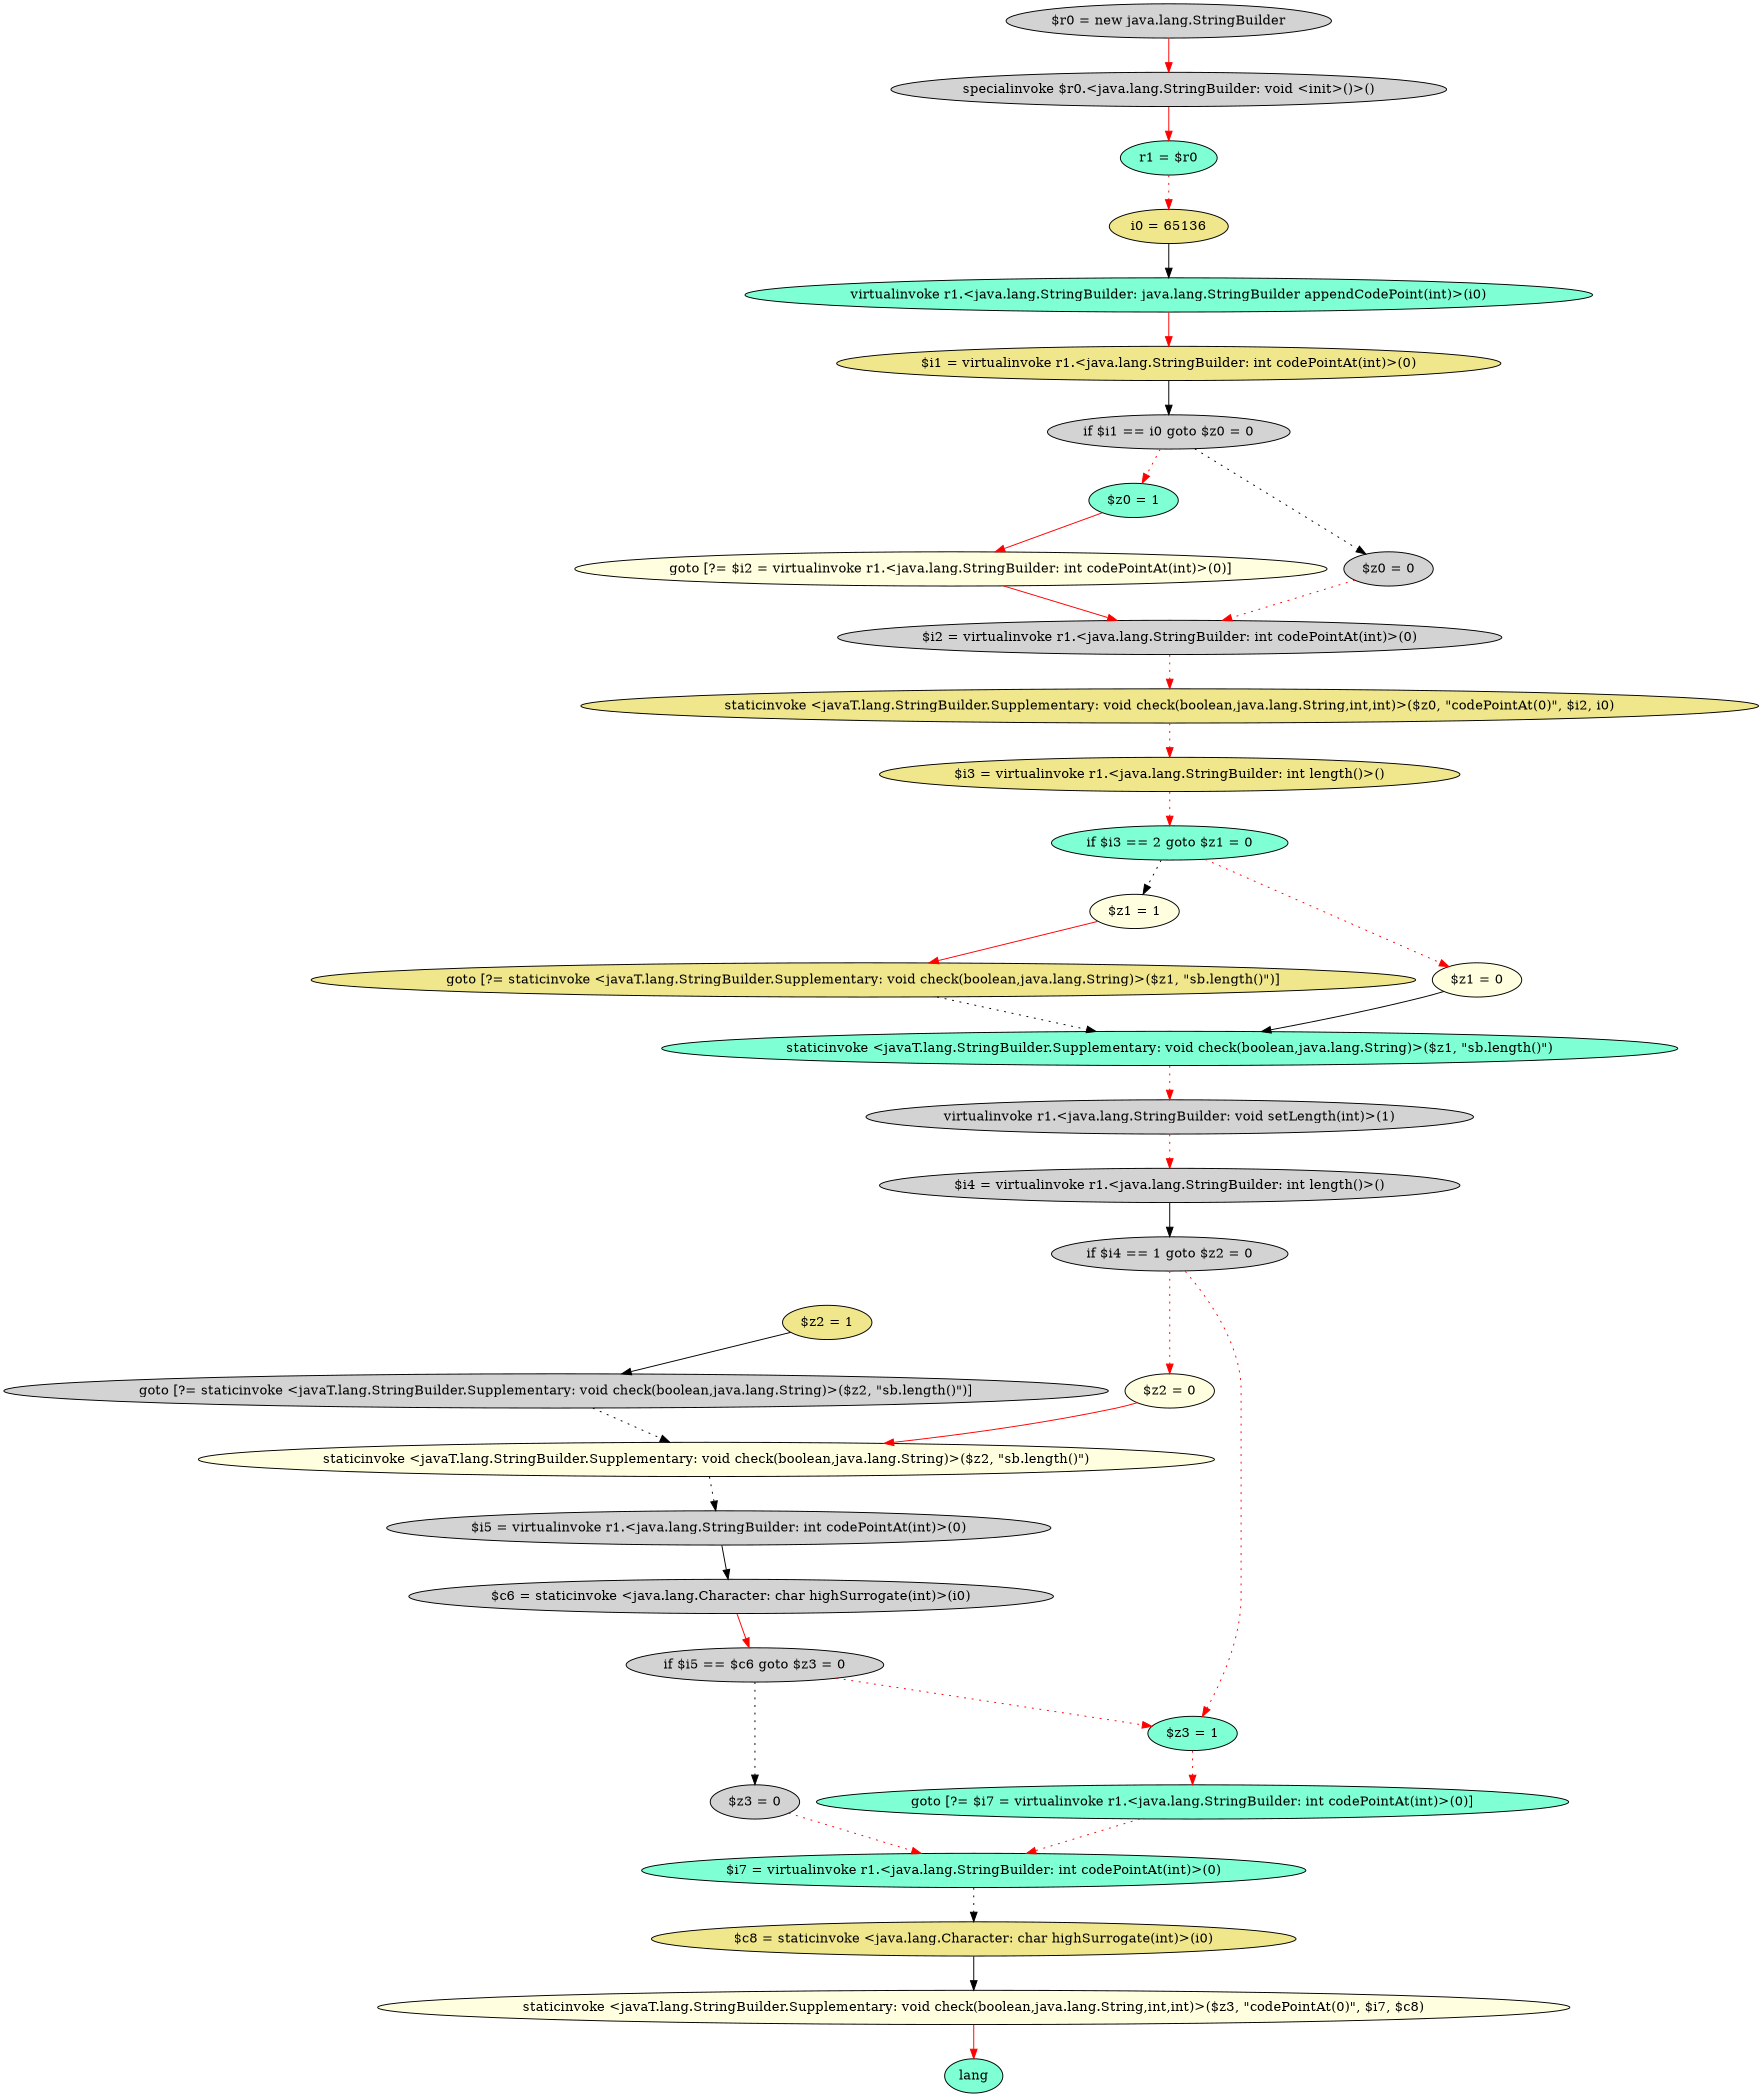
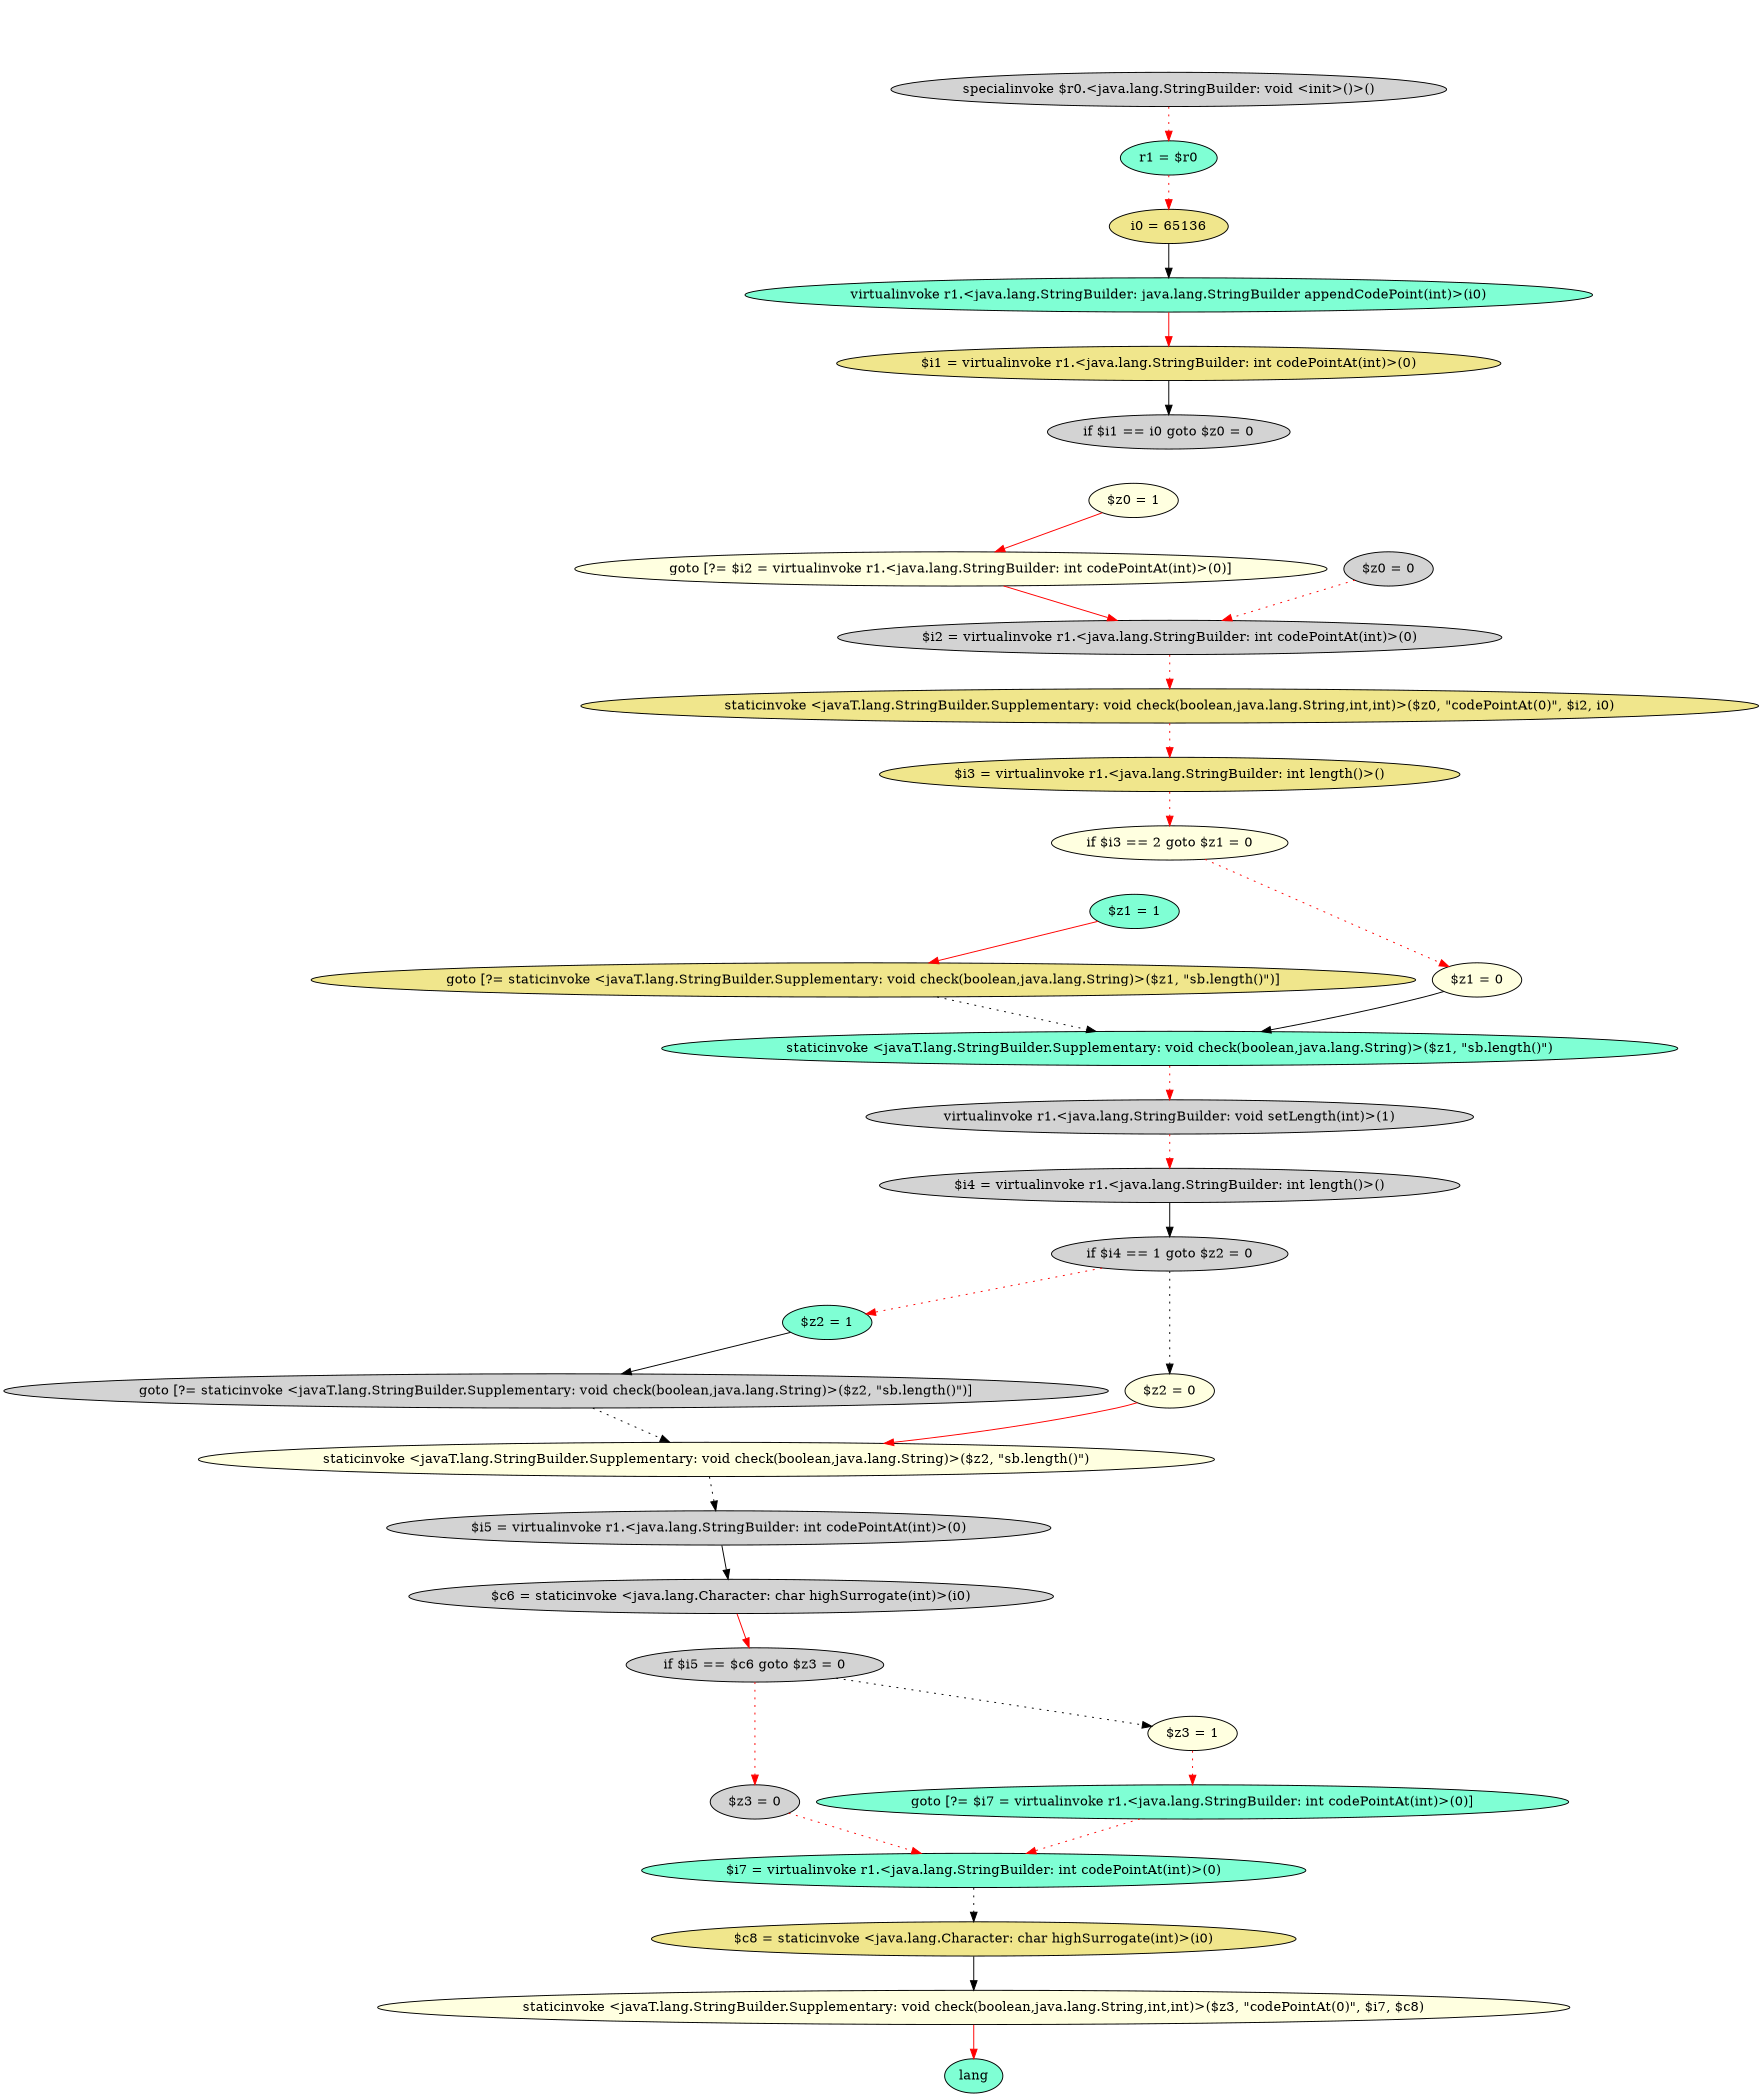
  digraph {
    node [fillcolor=lightgrey style=filled]
    edge [color=red style=dotted]
-   "$r0 = new java.lang.StringBuilder"
    "specialinvoke $r0.<java.lang.StringBuilder: void <init>()>()"
    "r1 = $r0" [fillcolor=aquamarine]
    n4 [fillcolor=khaki label="i0 = 65136"]
    "virtualinvoke r1.<java.lang.StringBuilder: java.lang.StringBuilder appendCodePoint(int)>(i0)" [fillcolor=aquamarine]
    "$i1 = virtualinvoke r1.<java.lang.StringBuilder: int codePointAt(int)>(0)" [fillcolor=khaki]
    "if $i1 == i0 goto $z0 = 0"
-   "$z0 = 1" [fillcolor=aquamarine]
+   "$z0 = 1" [fillcolor=lightyellow]
    "$z0 = 0"
    "goto [?= $i2 = virtualinvoke r1.<java.lang.StringBuilder: int codePointAt(int)>(0)]" [fillcolor=lightyellow]
    "$i2 = virtualinvoke r1.<java.lang.StringBuilder: int codePointAt(int)>(0)"
    "staticinvoke <javaT.lang.StringBuilder.Supplementary: void check(boolean,java.lang.String,int,int)>($z0, \"codePointAt(0)\", $i2, i0)" [fillcolor=khaki]
    "$i3 = virtualinvoke r1.<java.lang.StringBuilder: int length()>()" [fillcolor=khaki]
-   "if $i3 == 2 goto $z1 = 0" [fillcolor=aquamarine]
-   "$z1 = 1" [fillcolor=lightyellow]
+   "if $i3 == 2 goto $z1 = 0" [fillcolor=lightyellow]
+   "$z1 = 1" [fillcolor=aquamarine]
    "$z1 = 0" [fillcolor=lightyellow]
    "goto [?= staticinvoke <javaT.lang.StringBuilder.Supplementary: void check(boolean,java.lang.String)>($z1, \"sb.length()\")]" [fillcolor=khaki]
    "staticinvoke <javaT.lang.StringBuilder.Supplementary: void check(boolean,java.lang.String)>($z1, \"sb.length()\")" [fillcolor=aquamarine]
    "virtualinvoke r1.<java.lang.StringBuilder: void setLength(int)>(1)"
    "$i4 = virtualinvoke r1.<java.lang.StringBuilder: int length()>()"
    "if $i4 == 1 goto $z2 = 0"
-   "$z2 = 1" [fillcolor=khaki]
+   "$z2 = 1" [fillcolor=aquamarine]
    "$z2 = 0" [fillcolor=lightyellow]
    "goto [?= staticinvoke <javaT.lang.StringBuilder.Supplementary: void check(boolean,java.lang.String)>($z2, \"sb.length()\")]"
    "staticinvoke <javaT.lang.StringBuilder.Supplementary: void check(boolean,java.lang.String)>($z2, \"sb.length()\")" [fillcolor=lightyellow]
    "$i5 = virtualinvoke r1.<java.lang.StringBuilder: int codePointAt(int)>(0)"
    "$c6 = staticinvoke <java.lang.Character: char highSurrogate(int)>(i0)"
    "if $i5 == $c6 goto $z3 = 0"
-   "$z3 = 1" [fillcolor=aquamarine]
+   "$z3 = 1" [fillcolor=lightyellow]
    "$z3 = 0"
    "goto [?= $i7 = virtualinvoke r1.<java.lang.StringBuilder: int codePointAt(int)>(0)]" [fillcolor=aquamarine]
    "$i7 = virtualinvoke r1.<java.lang.StringBuilder: int codePointAt(int)>(0)" [fillcolor=aquamarine]
    "$c8 = staticinvoke <java.lang.Character: char highSurrogate(int)>(i0)" [fillcolor=khaki]
    "staticinvoke <javaT.lang.StringBuilder.Supplementary: void check(boolean,java.lang.String,int,int)>($z3, \"codePointAt(0)\", $i7, $c8)" [fillcolor=lightyellow]
    n35 [fillcolor=aquamarine label=lang]
-   "$r0 = new java.lang.StringBuilder" -> "specialinvoke $r0.<java.lang.StringBuilder: void <init>()>()" [style=solid]
-   "specialinvoke $r0.<java.lang.StringBuilder: void <init>()>()" -> "r1 = $r0" [style=solid]
+   "specialinvoke $r0.<java.lang.StringBuilder: void <init>()>()" -> "r1 = $r0"
    "r1 = $r0" -> n4
    n4 -> "virtualinvoke r1.<java.lang.StringBuilder: java.lang.StringBuilder appendCodePoint(int)>(i0)" [color=black style=solid]
    "virtualinvoke r1.<java.lang.StringBuilder: java.lang.StringBuilder appendCodePoint(int)>(i0)" -> "$i1 = virtualinvoke r1.<java.lang.StringBuilder: int codePointAt(int)>(0)" [style=solid]
    "$i1 = virtualinvoke r1.<java.lang.StringBuilder: int codePointAt(int)>(0)" -> "if $i1 == i0 goto $z0 = 0" [color=black style=solid]
-   "if $i1 == i0 goto $z0 = 0" -> "$z0 = 1"
-   "if $i1 == i0 goto $z0 = 0" -> "$z0 = 0" [color=black]
    "$z0 = 1" -> "goto [?= $i2 = virtualinvoke r1.<java.lang.StringBuilder: int codePointAt(int)>(0)]" [style=solid]
    "$z0 = 0" -> "$i2 = virtualinvoke r1.<java.lang.StringBuilder: int codePointAt(int)>(0)"
    "goto [?= $i2 = virtualinvoke r1.<java.lang.StringBuilder: int codePointAt(int)>(0)]" -> "$i2 = virtualinvoke r1.<java.lang.StringBuilder: int codePointAt(int)>(0)" [style=solid]
    "$i2 = virtualinvoke r1.<java.lang.StringBuilder: int codePointAt(int)>(0)" -> "staticinvoke <javaT.lang.StringBuilder.Supplementary: void check(boolean,java.lang.String,int,int)>($z0, \"codePointAt(0)\", $i2, i0)"
    "staticinvoke <javaT.lang.StringBuilder.Supplementary: void check(boolean,java.lang.String,int,int)>($z0, \"codePointAt(0)\", $i2, i0)" -> "$i3 = virtualinvoke r1.<java.lang.StringBuilder: int length()>()"
    "$i3 = virtualinvoke r1.<java.lang.StringBuilder: int length()>()" -> "if $i3 == 2 goto $z1 = 0"
-   "if $i3 == 2 goto $z1 = 0" -> "$z1 = 1" [color=black]
    "if $i3 == 2 goto $z1 = 0" -> "$z1 = 0"
    "$z1 = 1" -> "goto [?= staticinvoke <javaT.lang.StringBuilder.Supplementary: void check(boolean,java.lang.String)>($z1, \"sb.length()\")]" [style=solid]
    "$z1 = 0" -> "staticinvoke <javaT.lang.StringBuilder.Supplementary: void check(boolean,java.lang.String)>($z1, \"sb.length()\")" [color=black style=solid]
    "goto [?= staticinvoke <javaT.lang.StringBuilder.Supplementary: void check(boolean,java.lang.String)>($z1, \"sb.length()\")]" -> "staticinvoke <javaT.lang.StringBuilder.Supplementary: void check(boolean,java.lang.String)>($z1, \"sb.length()\")" [color=black]
    "staticinvoke <javaT.lang.StringBuilder.Supplementary: void check(boolean,java.lang.String)>($z1, \"sb.length()\")" -> "virtualinvoke r1.<java.lang.StringBuilder: void setLength(int)>(1)"
    "virtualinvoke r1.<java.lang.StringBuilder: void setLength(int)>(1)" -> "$i4 = virtualinvoke r1.<java.lang.StringBuilder: int length()>()"
    "$i4 = virtualinvoke r1.<java.lang.StringBuilder: int length()>()" -> "if $i4 == 1 goto $z2 = 0" [color=black style=solid]
-   "if $i4 == 1 goto $z2 = 0" -> "$z3 = 1"
-   "if $i4 == 1 goto $z2 = 0" -> "$z2 = 0"
+   "if $i4 == 1 goto $z2 = 0" -> "$z2 = 1"
+   "if $i4 == 1 goto $z2 = 0" -> "$z2 = 0" [color=black]
    "$z2 = 1" -> "goto [?= staticinvoke <javaT.lang.StringBuilder.Supplementary: void check(boolean,java.lang.String)>($z2, \"sb.length()\")]" [color=black style=solid]
    "$z2 = 0" -> "staticinvoke <javaT.lang.StringBuilder.Supplementary: void check(boolean,java.lang.String)>($z2, \"sb.length()\")" [style=solid]
    "goto [?= staticinvoke <javaT.lang.StringBuilder.Supplementary: void check(boolean,java.lang.String)>($z2, \"sb.length()\")]" -> "staticinvoke <javaT.lang.StringBuilder.Supplementary: void check(boolean,java.lang.String)>($z2, \"sb.length()\")" [color=black]
    "staticinvoke <javaT.lang.StringBuilder.Supplementary: void check(boolean,java.lang.String)>($z2, \"sb.length()\")" -> "$i5 = virtualinvoke r1.<java.lang.StringBuilder: int codePointAt(int)>(0)" [color=black]
    "$i5 = virtualinvoke r1.<java.lang.StringBuilder: int codePointAt(int)>(0)" -> "$c6 = staticinvoke <java.lang.Character: char highSurrogate(int)>(i0)" [color=black style=solid]
    "$c6 = staticinvoke <java.lang.Character: char highSurrogate(int)>(i0)" -> "if $i5 == $c6 goto $z3 = 0" [style=solid]
-   "if $i5 == $c6 goto $z3 = 0" -> "$z3 = 1"
-   "if $i5 == $c6 goto $z3 = 0" -> "$z3 = 0" [color=black]
+   "if $i5 == $c6 goto $z3 = 0" -> "$z3 = 1" [color=black]
+   "if $i5 == $c6 goto $z3 = 0" -> "$z3 = 0"
    "$z3 = 1" -> "goto [?= $i7 = virtualinvoke r1.<java.lang.StringBuilder: int codePointAt(int)>(0)]"
    "$z3 = 0" -> "$i7 = virtualinvoke r1.<java.lang.StringBuilder: int codePointAt(int)>(0)"
    "goto [?= $i7 = virtualinvoke r1.<java.lang.StringBuilder: int codePointAt(int)>(0)]" -> "$i7 = virtualinvoke r1.<java.lang.StringBuilder: int codePointAt(int)>(0)"
    "$i7 = virtualinvoke r1.<java.lang.StringBuilder: int codePointAt(int)>(0)" -> "$c8 = staticinvoke <java.lang.Character: char highSurrogate(int)>(i0)" [color=black]
    "$c8 = staticinvoke <java.lang.Character: char highSurrogate(int)>(i0)" -> "staticinvoke <javaT.lang.StringBuilder.Supplementary: void check(boolean,java.lang.String,int,int)>($z3, \"codePointAt(0)\", $i7, $c8)" [color=black style=solid]
    "staticinvoke <javaT.lang.StringBuilder.Supplementary: void check(boolean,java.lang.String,int,int)>($z3, \"codePointAt(0)\", $i7, $c8)" -> n35 [style=solid]
  }
